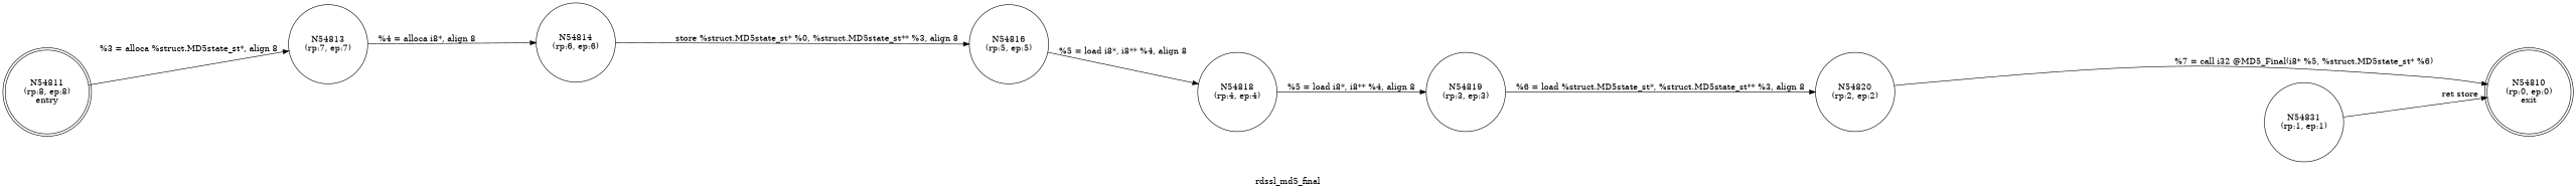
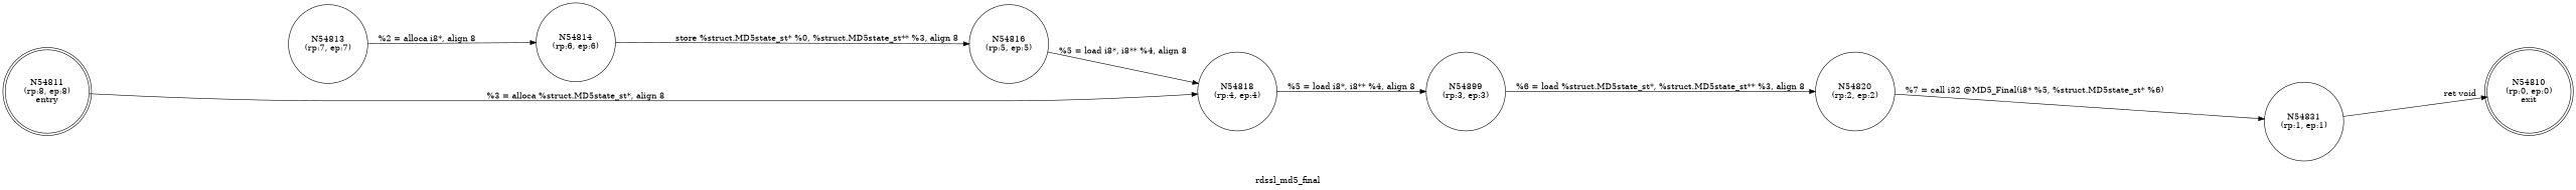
  digraph {
    label=rdssl_md5_final
    rankdir=LR
    node [shape=circle]
    n1 [label="N54810\n(rp:0, ep:0)\nexit" shape=doublecircle]
    n2 [label="N54811\n(rp:8, ep:8)\nentry" shape=doublecircle]
    n3 [label="N54813\n(rp:7, ep:7)"]
    n4 [label="N54814\n(rp:6, ep:6)"]
    n5 [label="N54816\n(rp:5, ep:5)"]
    n6 [label="N54818\n(rp:4, ep:4)"]
-   n7 [label="N54819\n(rp:3, ep:3)"]
+   n7 [label="N54899\n(rp:3, ep:3)"]
    n8 [label="N54820\n(rp:2, ep:2)"]
    n9 [label="N54831\n(rp:1, ep:1)"]
-   n2 -> n3 [label="%3 = alloca %struct.MD5state_st*, align 8"]
-   n3 -> n4 [label="%4 = alloca i8*, align 8"]
+   n2 -> n6 [label="%3 = alloca %struct.MD5state_st*, align 8"]
+   n3 -> n4 [label="%2 = alloca i8*, align 8"]
    n4 -> n5 [label="store %struct.MD5state_st* %0, %struct.MD5state_st** %3, align 8"]
    n5 -> n6 [label="%5 = load i8*, i8** %4, align 8"]
    n6 -> n7 [label="%5 = load i8*, i8** %4, align 8"]
    n7 -> n8 [label="%6 = load %struct.MD5state_st*, %struct.MD5state_st** %3, align 8"]
-   n8 -> n1 [label="%7 = call i32 @MD5_Final(i8* %5, %struct.MD5state_st* %6)"]
-   n9 -> n1 [label="ret store"]
+   n8 -> n9 [label="%7 = call i32 @MD5_Final(i8* %5, %struct.MD5state_st* %6)"]
+   n9 -> n1 [label="ret void"]
  }
